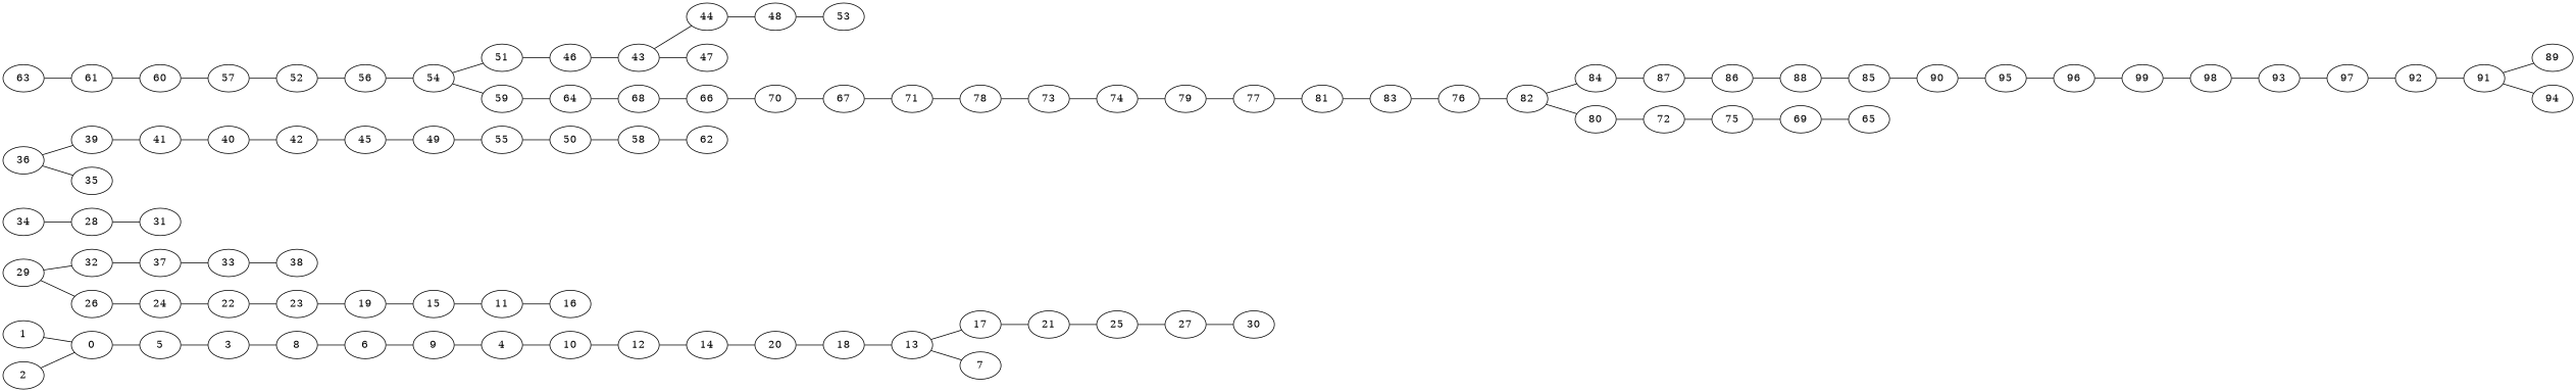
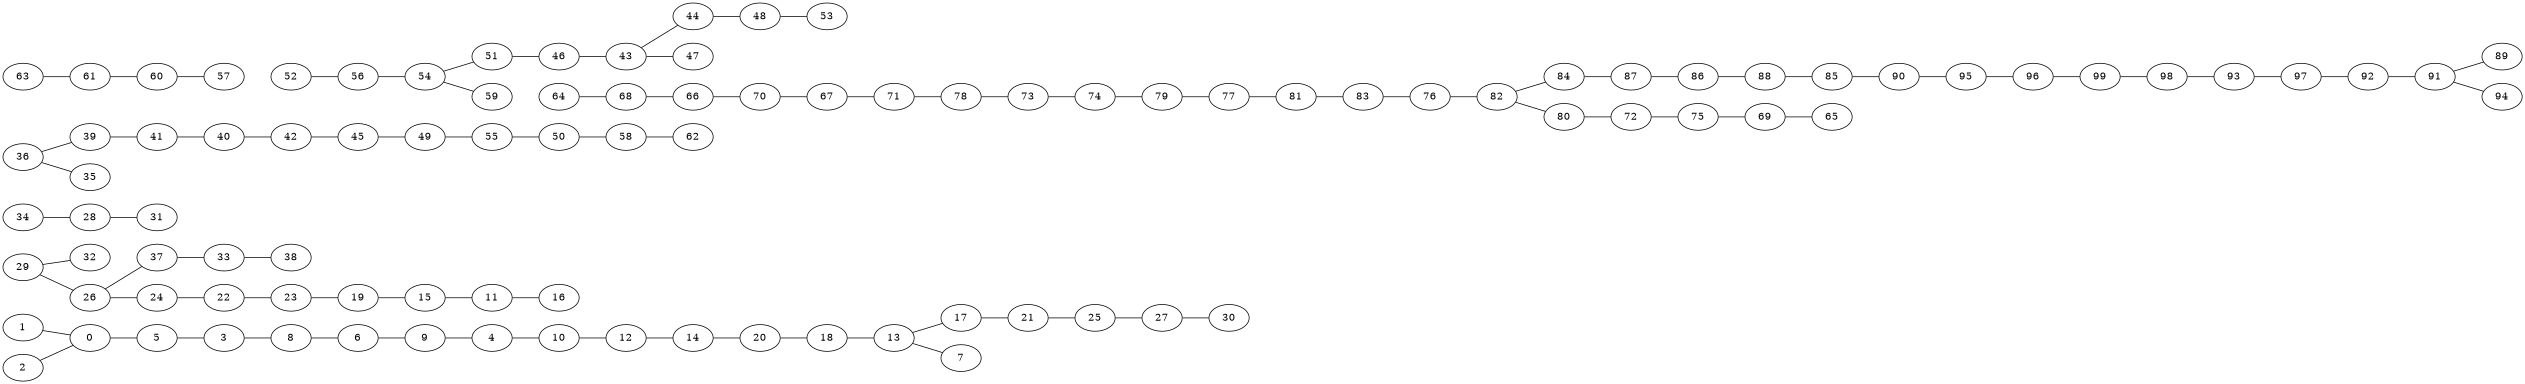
  strict graph {
    rankdir=LR
    1
    0
    2
    5
    3
    8
    6
    9
    4
    10
    12
    14
    20
    18
    13
    17
    7
    21
    25
    27
    30
    29
    32
    26
    37
    24
    33
    38
    34
    28
    31
    36
    39
    35
    41
    40
    42
    45
    49
    55
    50
    58
    62
    63
    61
    60
    57
    52
    56
    54
    51
    59
    46
    64
    68
    66
    70
    67
    71
    78
    73
    74
    79
    77
    81
    83
    76
    82
    84
    80
    87
    72
    86
    88
    85
    90
    95
    96
    99
    98
    93
    97
    92
    91
    89
    94
    75
    69
    65
    43
    44
    47
    48
    53
    22
    23
    19
    15
    11
    16
    1 -- 0
    0 -- 5
    2 -- 0
    5 -- 3
    3 -- 8
    8 -- 6
    6 -- 9
    9 -- 4
    4 -- 10
    10 -- 12
    12 -- 14
    14 -- 20
    20 -- 18
    18 -- 13
    13 -- 17
    13 -- 7
    17 -- 21
    21 -- 25
    25 -- 27
    27 -- 30
    29 -- 32
    29 -- 26
-   32 -- 37
+   26 -- 37
    26 -- 24
    37 -- 33
    24 -- 22
    33 -- 38
    34 -- 28
    28 -- 31
    36 -- 39
    36 -- 35
    39 -- 41
    41 -- 40
    40 -- 42
    42 -- 45
    45 -- 49
    49 -- 55
    55 -- 50
    50 -- 58
    58 -- 62
    63 -- 61
    61 -- 60
    60 -- 57
-   57 -- 52
    52 -- 56
    56 -- 54
    54 -- 51
    54 -- 59
    51 -- 46
-   59 -- 64
    46 -- 43
    64 -- 68
    68 -- 66
    66 -- 70
    70 -- 67
    67 -- 71
    71 -- 78
    78 -- 73
    73 -- 74
    74 -- 79
    79 -- 77
    77 -- 81
    81 -- 83
    83 -- 76
    76 -- 82
    82 -- 84
    82 -- 80
    84 -- 87
    80 -- 72
    87 -- 86
    72 -- 75
    86 -- 88
    88 -- 85
    85 -- 90
    90 -- 95
    95 -- 96
    96 -- 99
    99 -- 98
    98 -- 93
    93 -- 97
    97 -- 92
    92 -- 91
    91 -- 89
    91 -- 94
    75 -- 69
    69 -- 65
    43 -- 44
    43 -- 47
    44 -- 48
    48 -- 53
    22 -- 23
    23 -- 19
    19 -- 15
    15 -- 11
    11 -- 16
  }
